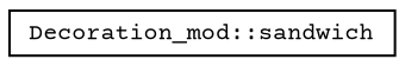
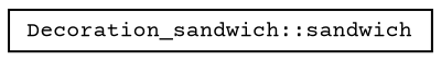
  digraph {
    rankdir=LR
    fontname="Courier Prime"
-   n1 [color=black fillcolor=white fontname="Courier Prime" fontsize=10 height=0.2 label="Decoration_mod::sandwich" shape=record style=filled width=0.4]
+   n1 [color=black fillcolor=white fontname="Courier Prime" fontsize=10 height=0.2 label="Decoration_sandwich::sandwich" shape=record style=filled width=0.4]
  }
